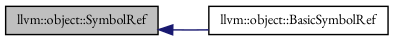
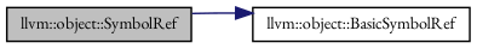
  digraph {
    rankdir=LR
    fontname="EB Garamond"
    node [color=black fontname="EB Garamond" fontsize=10 shape=record]
    n1 [fillcolor=grey75 fontcolor=black height=0.2 label="llvm::object::SymbolRef" style=filled width=0.4]
    n2 [height=0.2 label="llvm::object::BasicSymbolRef" width=0.4]
-   n1 -> n2 [color=midnightblue dir=back fontname="EB Garamond" fontsize=10 labelfontname=Helvetica labelfontsize=10 style=solid]
+   n2 -> n1 [color=midnightblue dir=back fontname="EB Garamond" fontsize=10 labelfontname=Helvetica labelfontsize=10 style=solid]
  }
